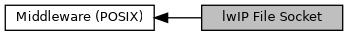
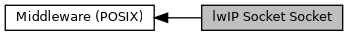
  digraph {
    rankdir=LR
    node [color=black fontname=Helvetica fontsize=10 shape=box style=filled]
    n1 [fillcolor=white height=0.2 label="Middleware (POSIX)" width=0.4]
-   n2 [fillcolor=grey75 fontcolor=black height=0.2 label="lwIP File Socket" width=0.4]
+   n2 [fillcolor=grey75 fontcolor=black height=0.2 label="lwIP Socket Socket" width=0.4]
    n1 -> n2 [dir=back fontname=Helvetica fontsize=10 labelfontname=Helvetica labelfontsize=10 shape=plaintext style=solid]
  }
